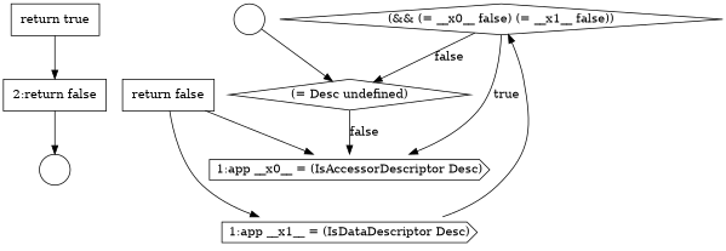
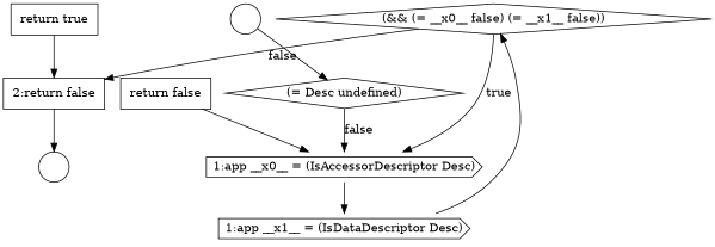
  digraph {
    node [color=black fillcolor=white shape=none style=filled]
    edge [color=black]
    n1 [label=<<font color="black">(&amp;&amp; (= __x0__ false) (= __x1__ false))</font>> shape=diamond]
    n2 [label=<<font color="black">     <table border="0" cellborder="1" cellspacing="0" cellpadding="10">       <tr><td align="left">2:return false</td></tr>     </table>   </font>> margin=0]
    n3 [label=<<font color="black">1:app __x0__ = (IsAccessorDescriptor Desc)</font>> shape=cds]
    n4 [label=<<font color="black">     <table border="0" cellborder="1" cellspacing="0" cellpadding="10">       <tr><td align="left">return true</td></tr>     </table>   </font>> margin=0]
    n5 [label=" " shape=circle]
    n6 [label=<<font color="black">     <table border="0" cellborder="1" cellspacing="0" cellpadding="10">       <tr><td align="left">return false</td></tr>     </table>   </font>> margin=0]
    n7 [label=<<font color="black">1:app __x1__ = (IsDataDescriptor Desc)</font>> shape=cds]
    n8 [label=<<font color="black">(= Desc undefined)</font>> shape=diamond]
    n9 [label=" " shape=circle]
-   n1 -> n8 [label=<<font color="black">false</font>>]
+   n1 -> n2 [label=<<font color="black">false</font>>]
    n1 -> n3 [label=<<font color="black">true</font>>]
    n2 -> n5
-   n6 -> n7
+   n3 -> n7
    n4 -> n2
    n6 -> n3
    n7 -> n1
    n8 -> n3 [label=<<font color="black">false</font>>]
    n9 -> n8
  }
